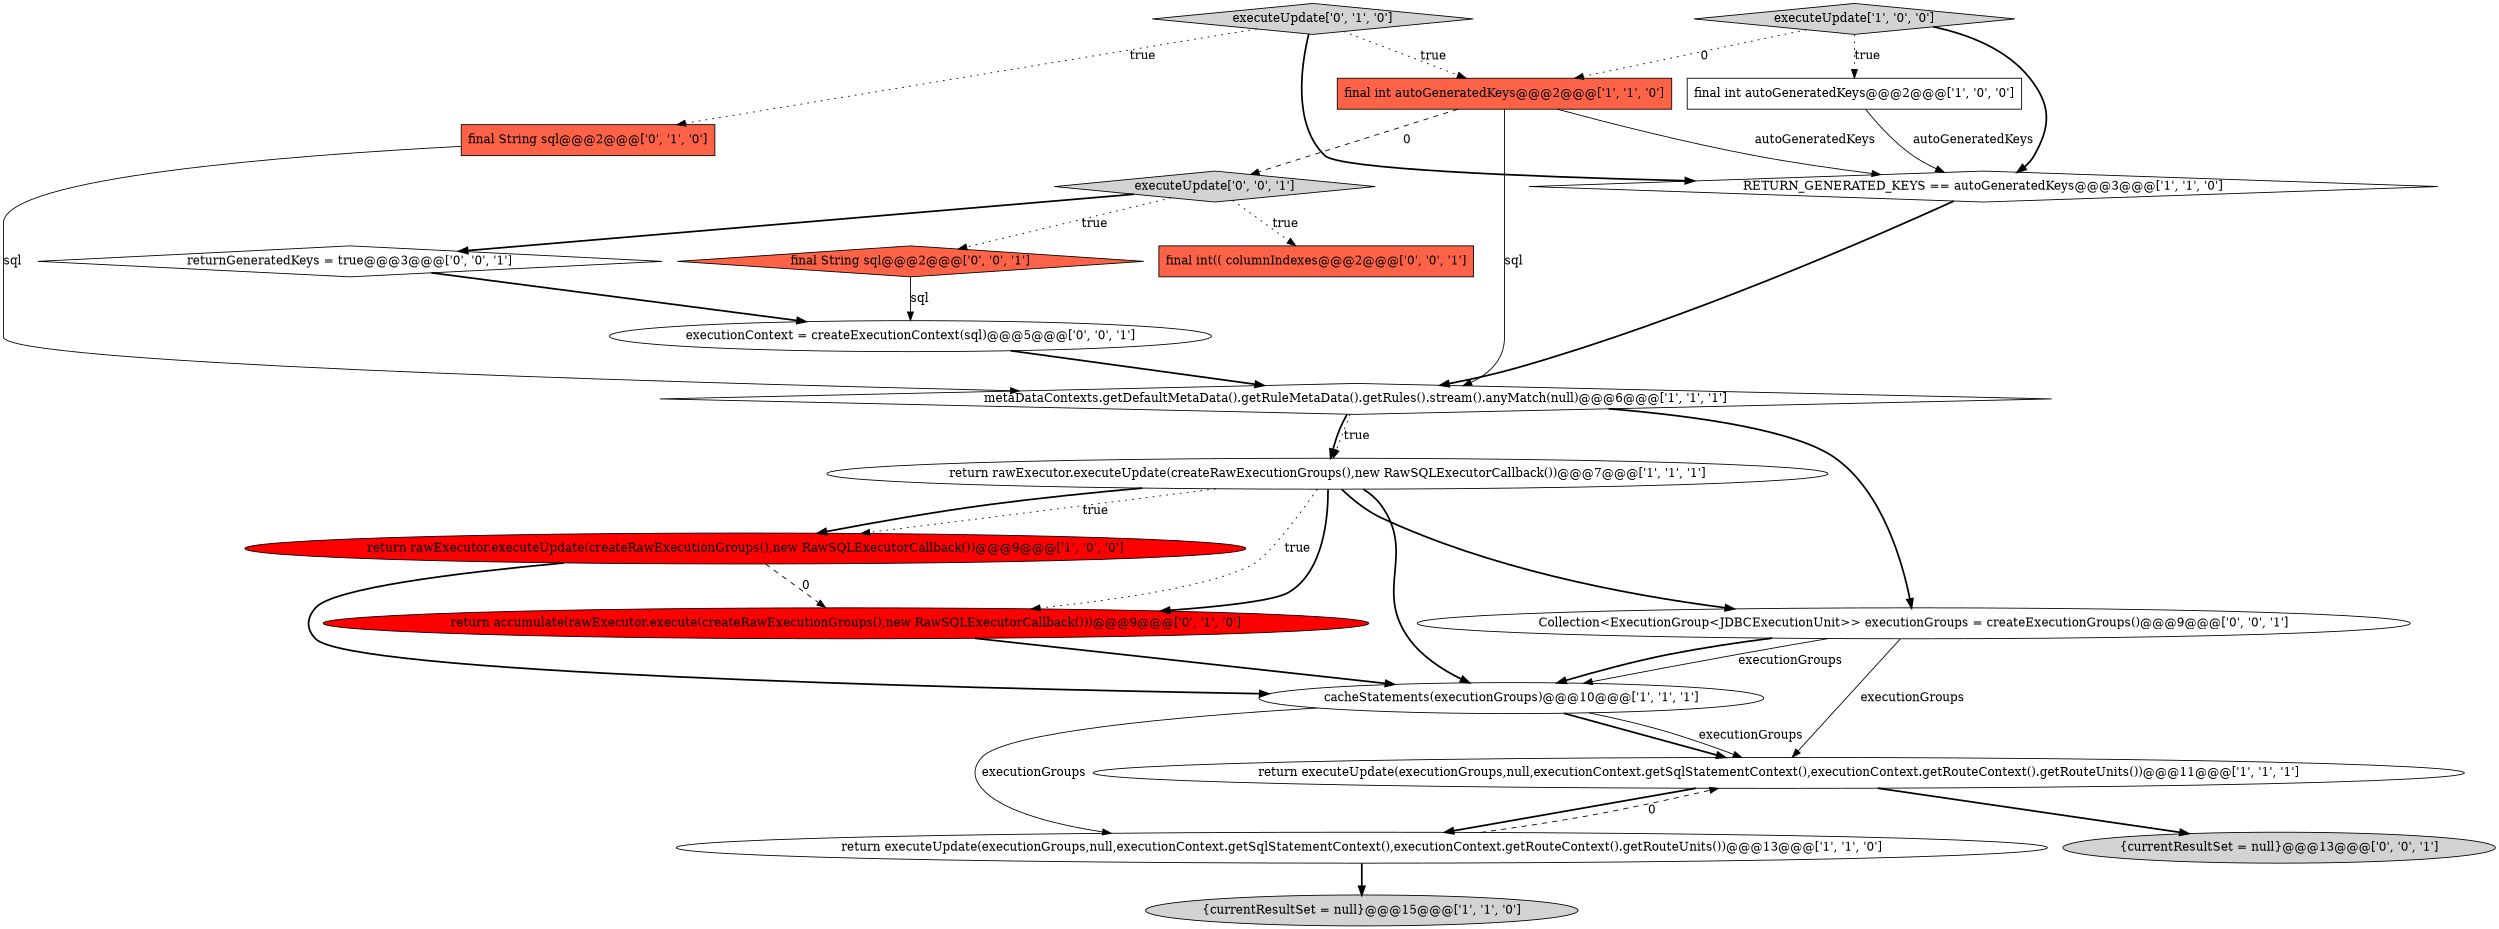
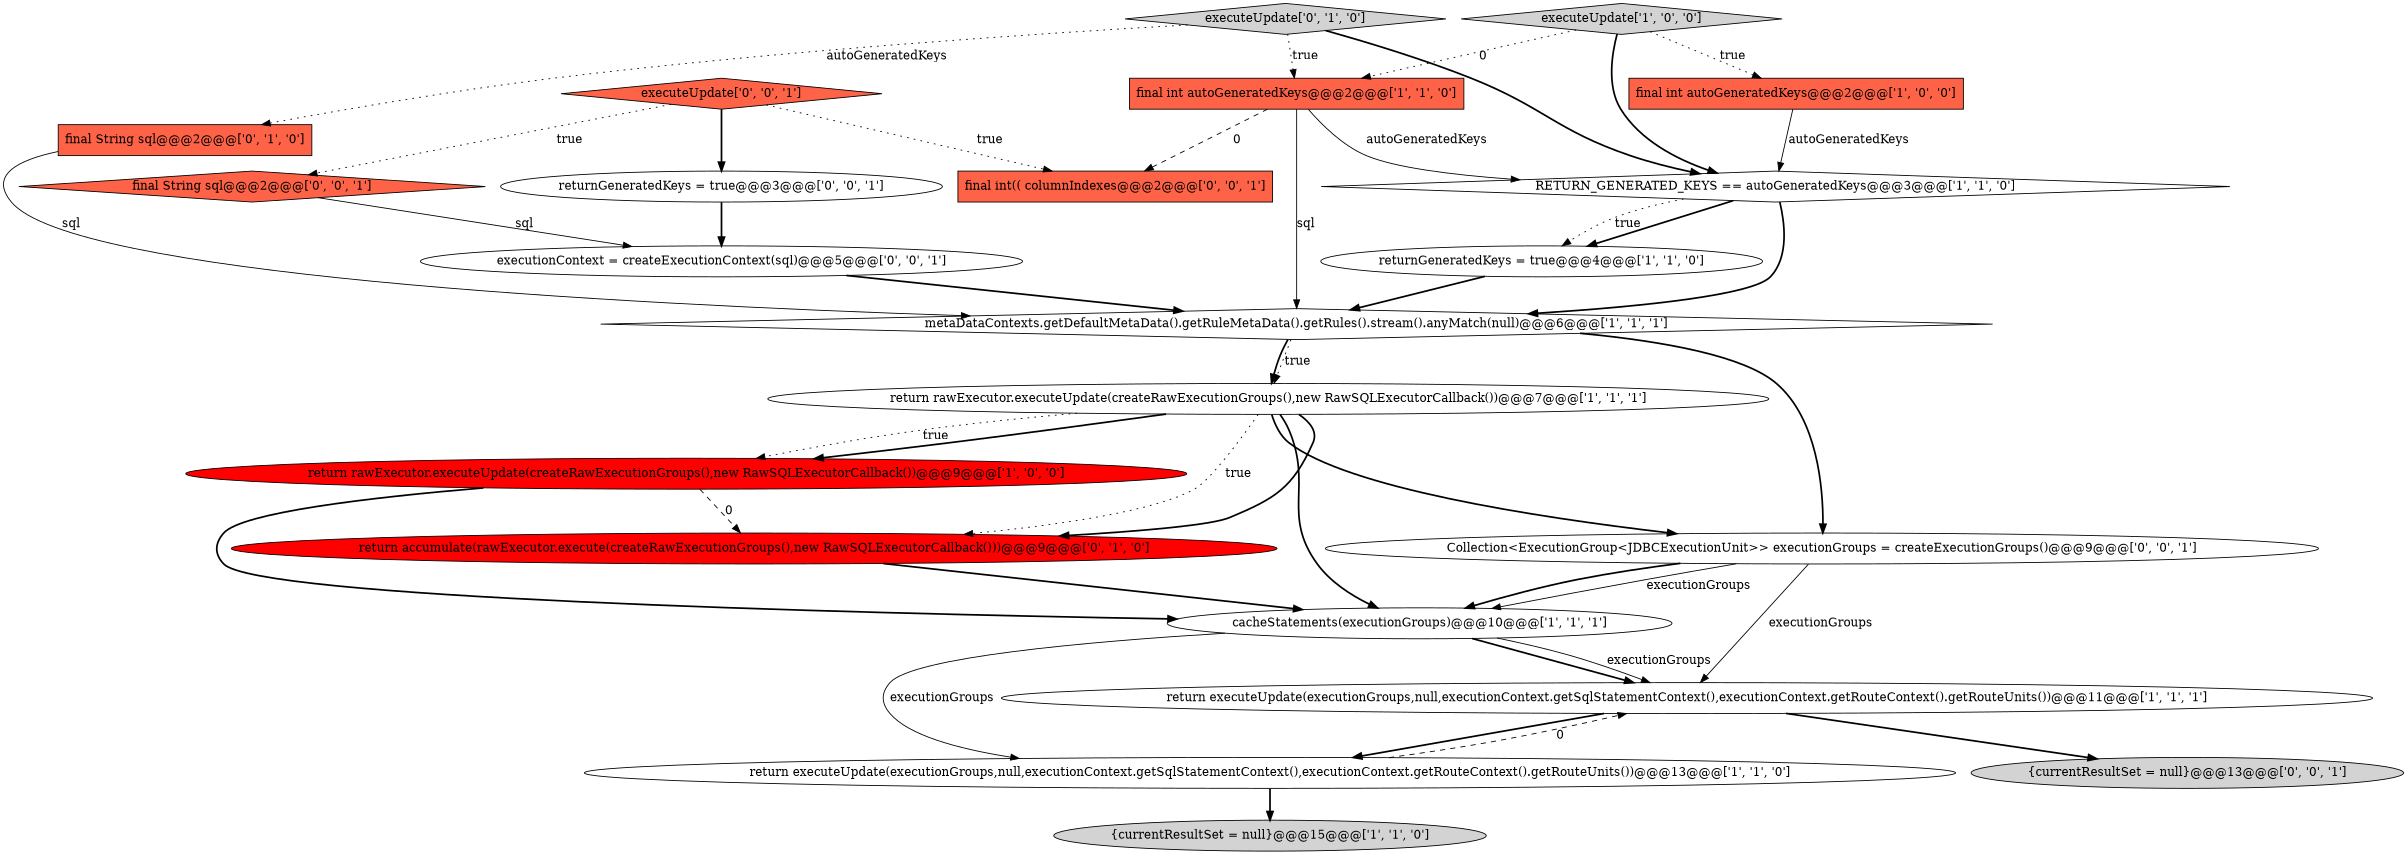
  digraph {
    node [fillcolor=white shape=ellipse style=filled]
    edge [style=bold]
    n1 [fillcolor=red label="return rawExecutor.executeUpdate(createRawExecutionGroups(),new RawSQLExecutorCallback())@@@9@@@['1', '0', '0']"]
    n2 [label="cacheStatements(executionGroups)@@@10@@@['1', '1', '1']"]
    n3 [fillcolor=red label="return accumulate(rawExecutor.execute(createRawExecutionGroups(),new RawSQLExecutorCallback()))@@@9@@@['0', '1', '0']"]
    n4 [label="return executeUpdate(executionGroups,null,executionContext.getSqlStatementContext(),executionContext.getRouteContext().getRouteUnits())@@@11@@@['1', '1', '1']"]
    n5 [label="return executeUpdate(executionGroups,null,executionContext.getSqlStatementContext(),executionContext.getRouteContext().getRouteUnits())@@@13@@@['1', '1', '0']"]
    n6 [fillcolor=lightgray label="executeUpdate['0', '1', '0']" shape=diamond]
    n7 [label="RETURN_GENERATED_KEYS == autoGeneratedKeys@@@3@@@['1', '1', '0']" shape=diamond]
    n8 [fillcolor=tomato label="final String sql@@@2@@@['0', '1', '0']" shape=box]
    n9 [fillcolor=tomato label="final int autoGeneratedKeys@@@2@@@['1', '1', '0']" shape=box]
+   n10 [label="returnGeneratedKeys = true@@@4@@@['1', '1', '0']"]
    n11 [label="metaDataContexts.getDefaultMetaData().getRuleMetaData().getRules().stream().anyMatch(null)@@@6@@@['1', '1', '1']" shape=diamond]
    n12 [fillcolor=tomato label="final int(( columnIndexes@@@2@@@['0', '0', '1']" shape=box]
    n13 [label="return rawExecutor.executeUpdate(createRawExecutionGroups(),new RawSQLExecutorCallback())@@@7@@@['1', '1', '1']"]
    n14 [label="Collection<ExecutionGroup<JDBCExecutionUnit>> executionGroups = createExecutionGroups()@@@9@@@['0', '0', '1']"]
    n15 [fillcolor=lightgray label="{currentResultSet = null}@@@15@@@['1', '1', '0']"]
-   n16 [fillcolor=lightgray label="executeUpdate['0', '0', '1']" shape=diamond]
+   n16 [fillcolor=tomato label="executeUpdate['0', '0', '1']" shape=diamond]
    n17 [fillcolor=tomato label="final String sql@@@2@@@['0', '0', '1']" shape=diamond]
-   n18 [label="returnGeneratedKeys = true@@@3@@@['0', '0', '1']" shape=diamond]
+   n18 [label="returnGeneratedKeys = true@@@3@@@['0', '0', '1']"]
    n19 [label="executionContext = createExecutionContext(sql)@@@5@@@['0', '0', '1']"]
    n20 [fillcolor=lightgray label="{currentResultSet = null}@@@13@@@['0', '0', '1']"]
    n21 [fillcolor=lightgray label="executeUpdate['1', '0', '0']" shape=diamond]
-   n22 [label="final int autoGeneratedKeys@@@2@@@['1', '0', '0']" shape=box]
+   n22 [fillcolor=tomato label="final int autoGeneratedKeys@@@2@@@['1', '0', '0']" shape=box]
    n1 -> n2
    n1 -> n3 [label=0 style=dashed]
    n2 -> n4
    n2 -> n4 [label=executionGroups style=solid]
    n2 -> n5 [label=executionGroups style=solid]
    n3 -> n2
    n4 -> n5
    n4 -> n20
    n5 -> n4 [label=0 style=dashed]
    n5 -> n15
    n6 -> n7
-   n6 -> n8 [label=true style=dotted]
+   n6 -> n8 [label=autoGeneratedKeys style=dotted]
    n6 -> n9 [label=true style=dotted]
+   n7 -> n10
+   n7 -> n10 [label=true style=dotted]
    n7 -> n11
    n8 -> n11 [label=sql style=solid]
    n9 -> n7 [label=autoGeneratedKeys style=solid]
    n9 -> n11 [label=sql style=solid]
-   n9 -> n16 [label=0 style=dashed]
+   n9 -> n12 [label=0 style=dashed]
+   n10 -> n11
    n11 -> n13 [label=true style=dotted]
    n11 -> n13
    n11 -> n14
    n13 -> n1 [label=true style=dotted]
    n13 -> n1
    n13 -> n2
    n13 -> n3
    n13 -> n3 [label=true style=dotted]
    n13 -> n14
    n14 -> n2
    n14 -> n2 [label=executionGroups style=solid]
    n14 -> n4 [label=executionGroups style=solid]
    n16 -> n12 [label=true style=dotted]
    n16 -> n17 [label=true style=dotted]
    n16 -> n18
    n17 -> n19 [label=sql style=solid]
    n18 -> n19
    n19 -> n11
    n21 -> n7
    n21 -> n9 [label=0 style=dotted]
    n21 -> n22 [label=true style=dotted]
    n22 -> n7 [label=autoGeneratedKeys style=solid]
  }
